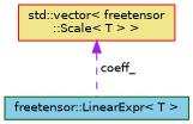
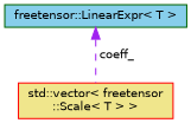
  digraph {
    node [fontname=Helvetica fontsize=10 shape=box style=filled]
    n1 [color=darkgreen fillcolor=skyblue fontcolor=black height=0.2 label="freetensor::LinearExpr\< T \>" width=0.4]
    n2 [color=red fillcolor=khaki height=0.2 label="std::vector\< freetensor\l::Scale\< T \> \>" width=0.4]
-   n2 -> n1 [color=purple dir=back fontname=Helvetica fontsize=10 label=" coeff_" labelfontname=Helvetica labelfontsize=10 style=dashed]
+   n1 -> n2 [color=purple dir=back fontname=Helvetica fontsize=10 label=" coeff_" labelfontname=Helvetica labelfontsize=10 style=dashed]
  }
